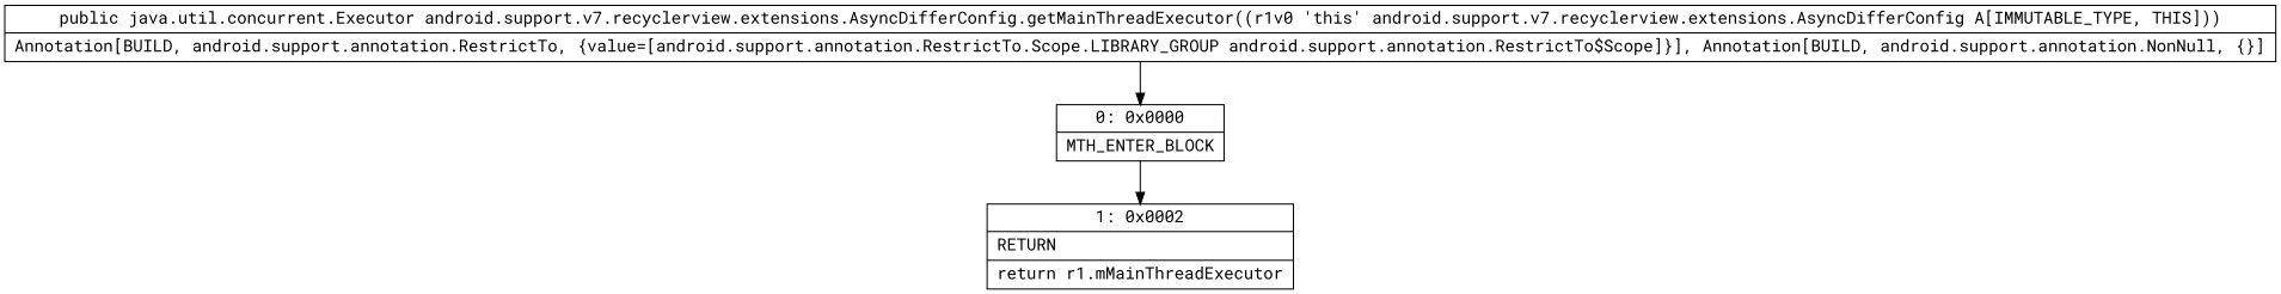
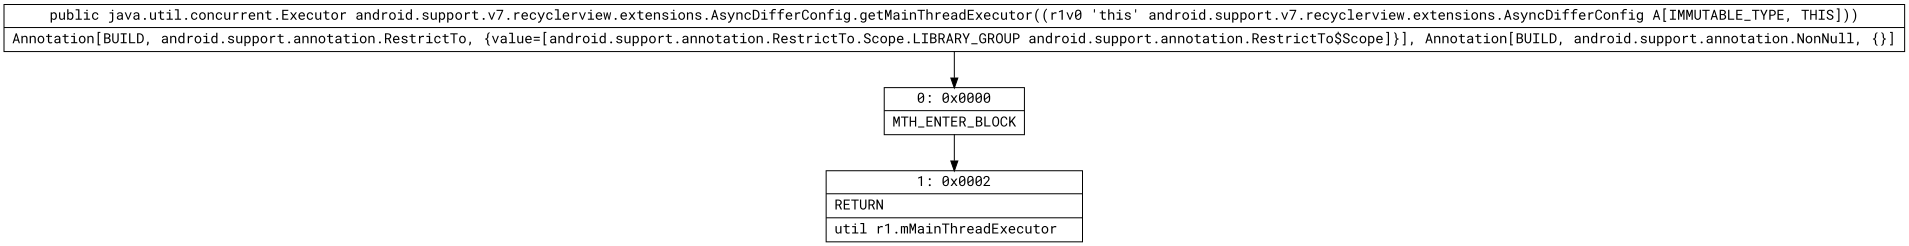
  digraph {
    fontname="Roboto Mono"
    node [shape=record fontname="Roboto Mono"]
    edge [fontname="Roboto Mono"]
    n1 [label="{0\:\ 0x0000|MTH_ENTER_BLOCK\l}"]
-   n2 [label="{1\:\ 0x0002|RETURN\l|return r1.mMainThreadExecutor\l}"]
+   n2 [label="{1\:\ 0x0002|RETURN\l|util r1.mMainThreadExecutor\l}"]
    n3 [label="{public java.util.concurrent.Executor android.support.v7.recyclerview.extensions.AsyncDifferConfig.getMainThreadExecutor((r1v0 'this' android.support.v7.recyclerview.extensions.AsyncDifferConfig A[IMMUTABLE_TYPE, THIS]))  | Annotation[BUILD, android.support.annotation.RestrictTo, \{value=[android.support.annotation.RestrictTo.Scope.LIBRARY_GROUP android.support.annotation.RestrictTo$Scope]\}], Annotation[BUILD, android.support.annotation.NonNull, \{\}]\l}"]
    n1 -> n2
    n3 -> n1
  }
